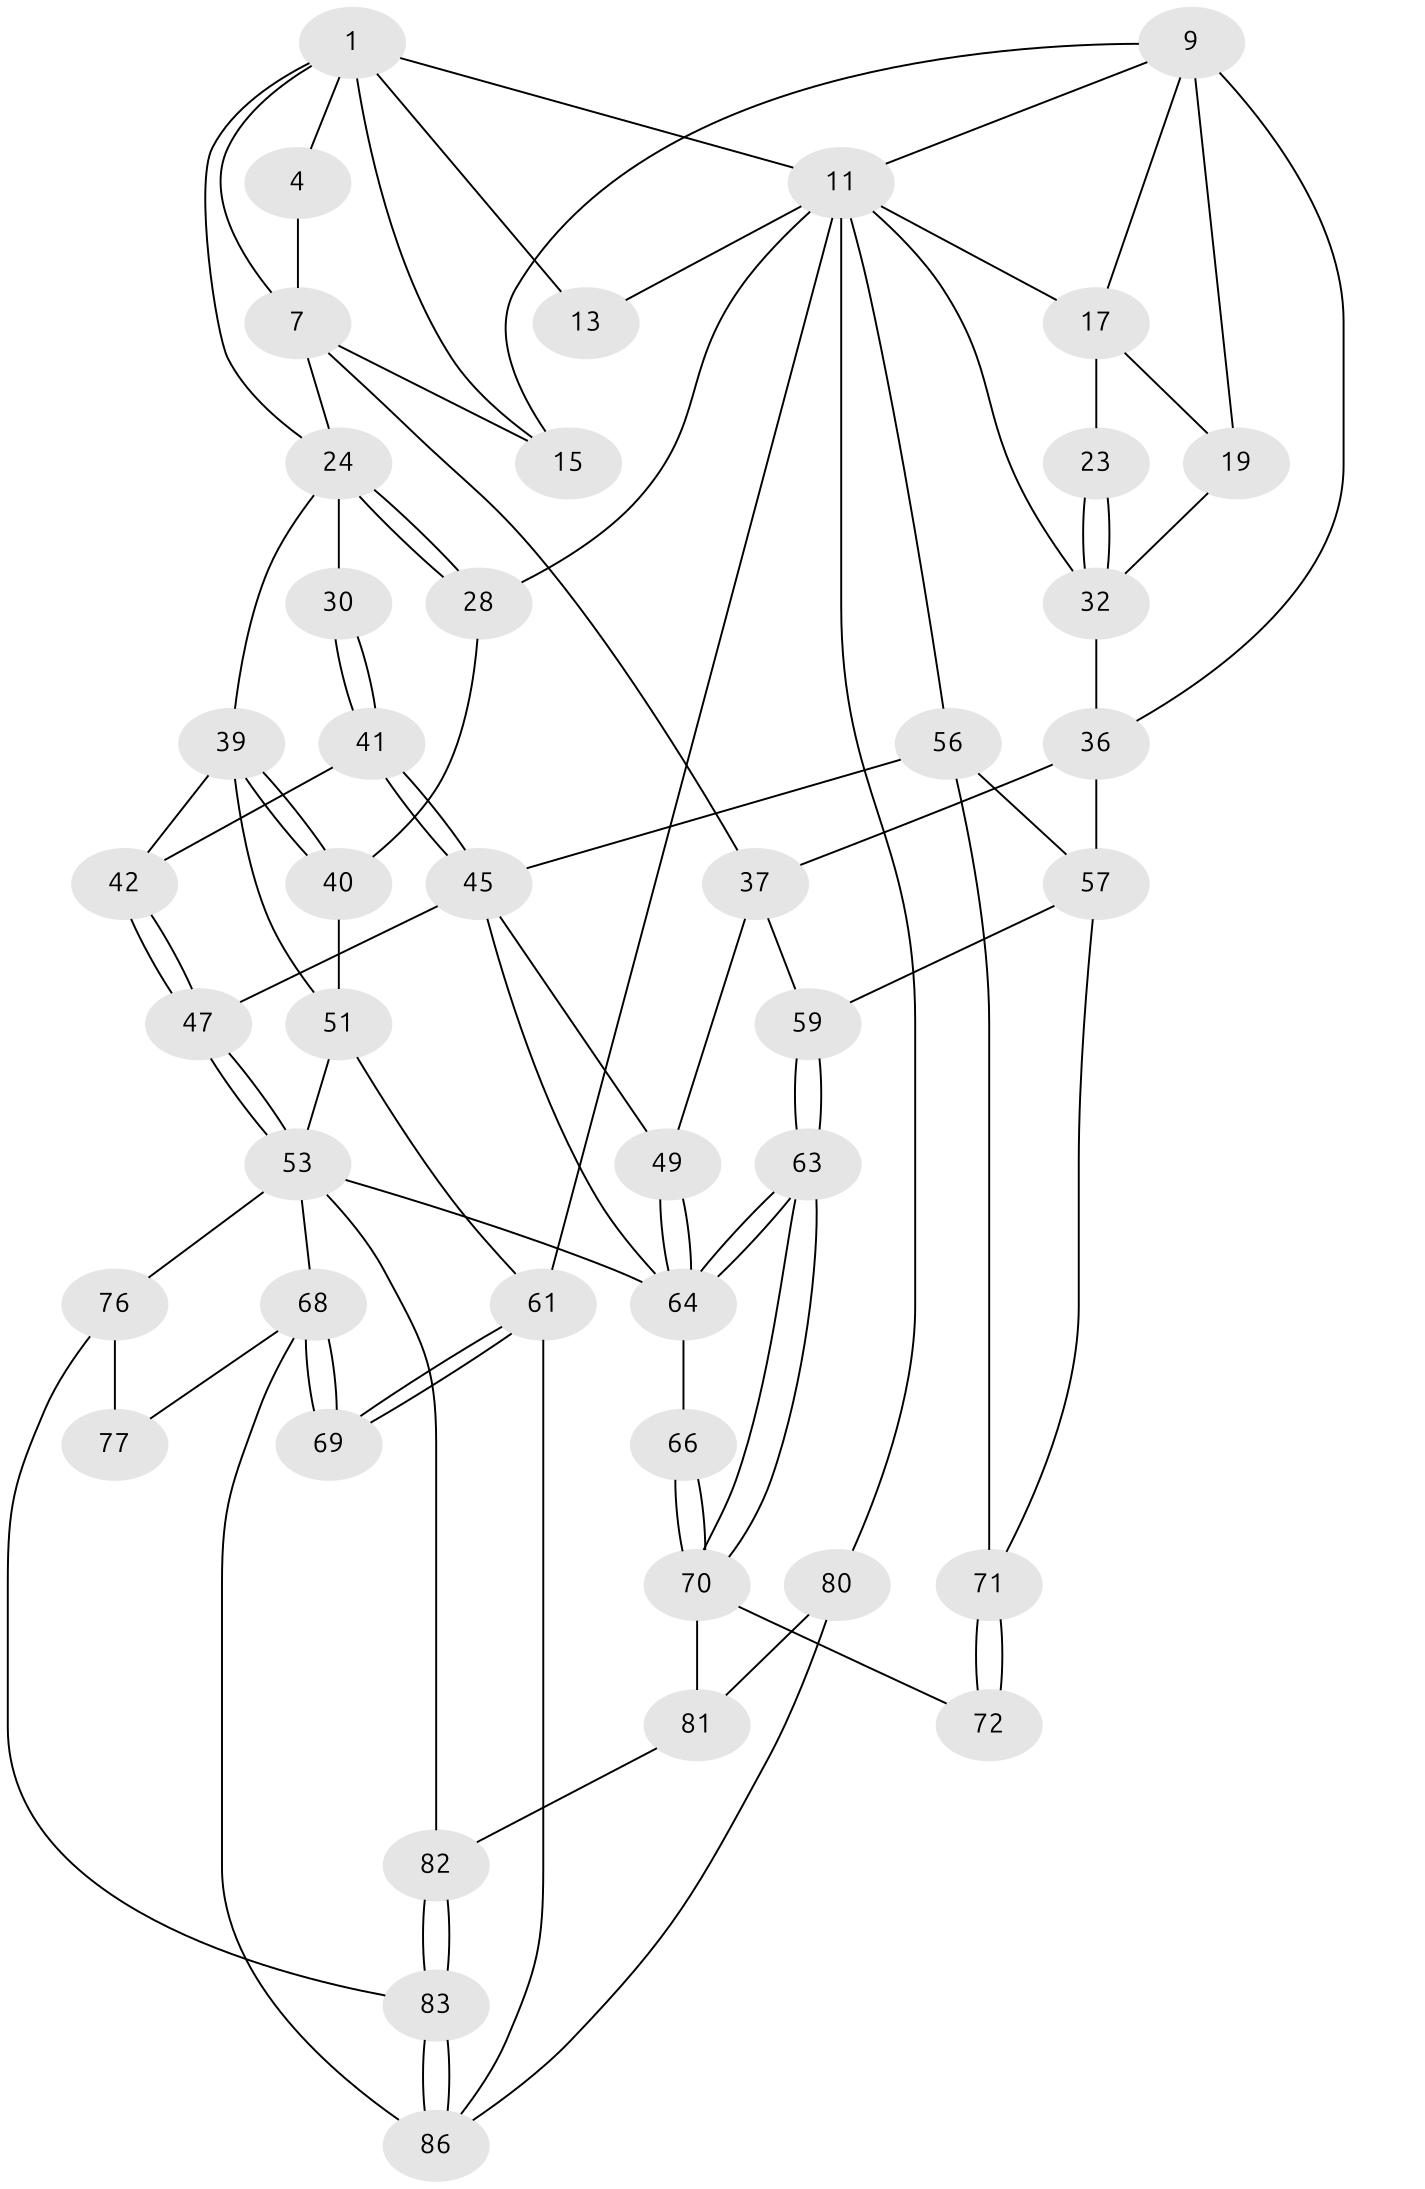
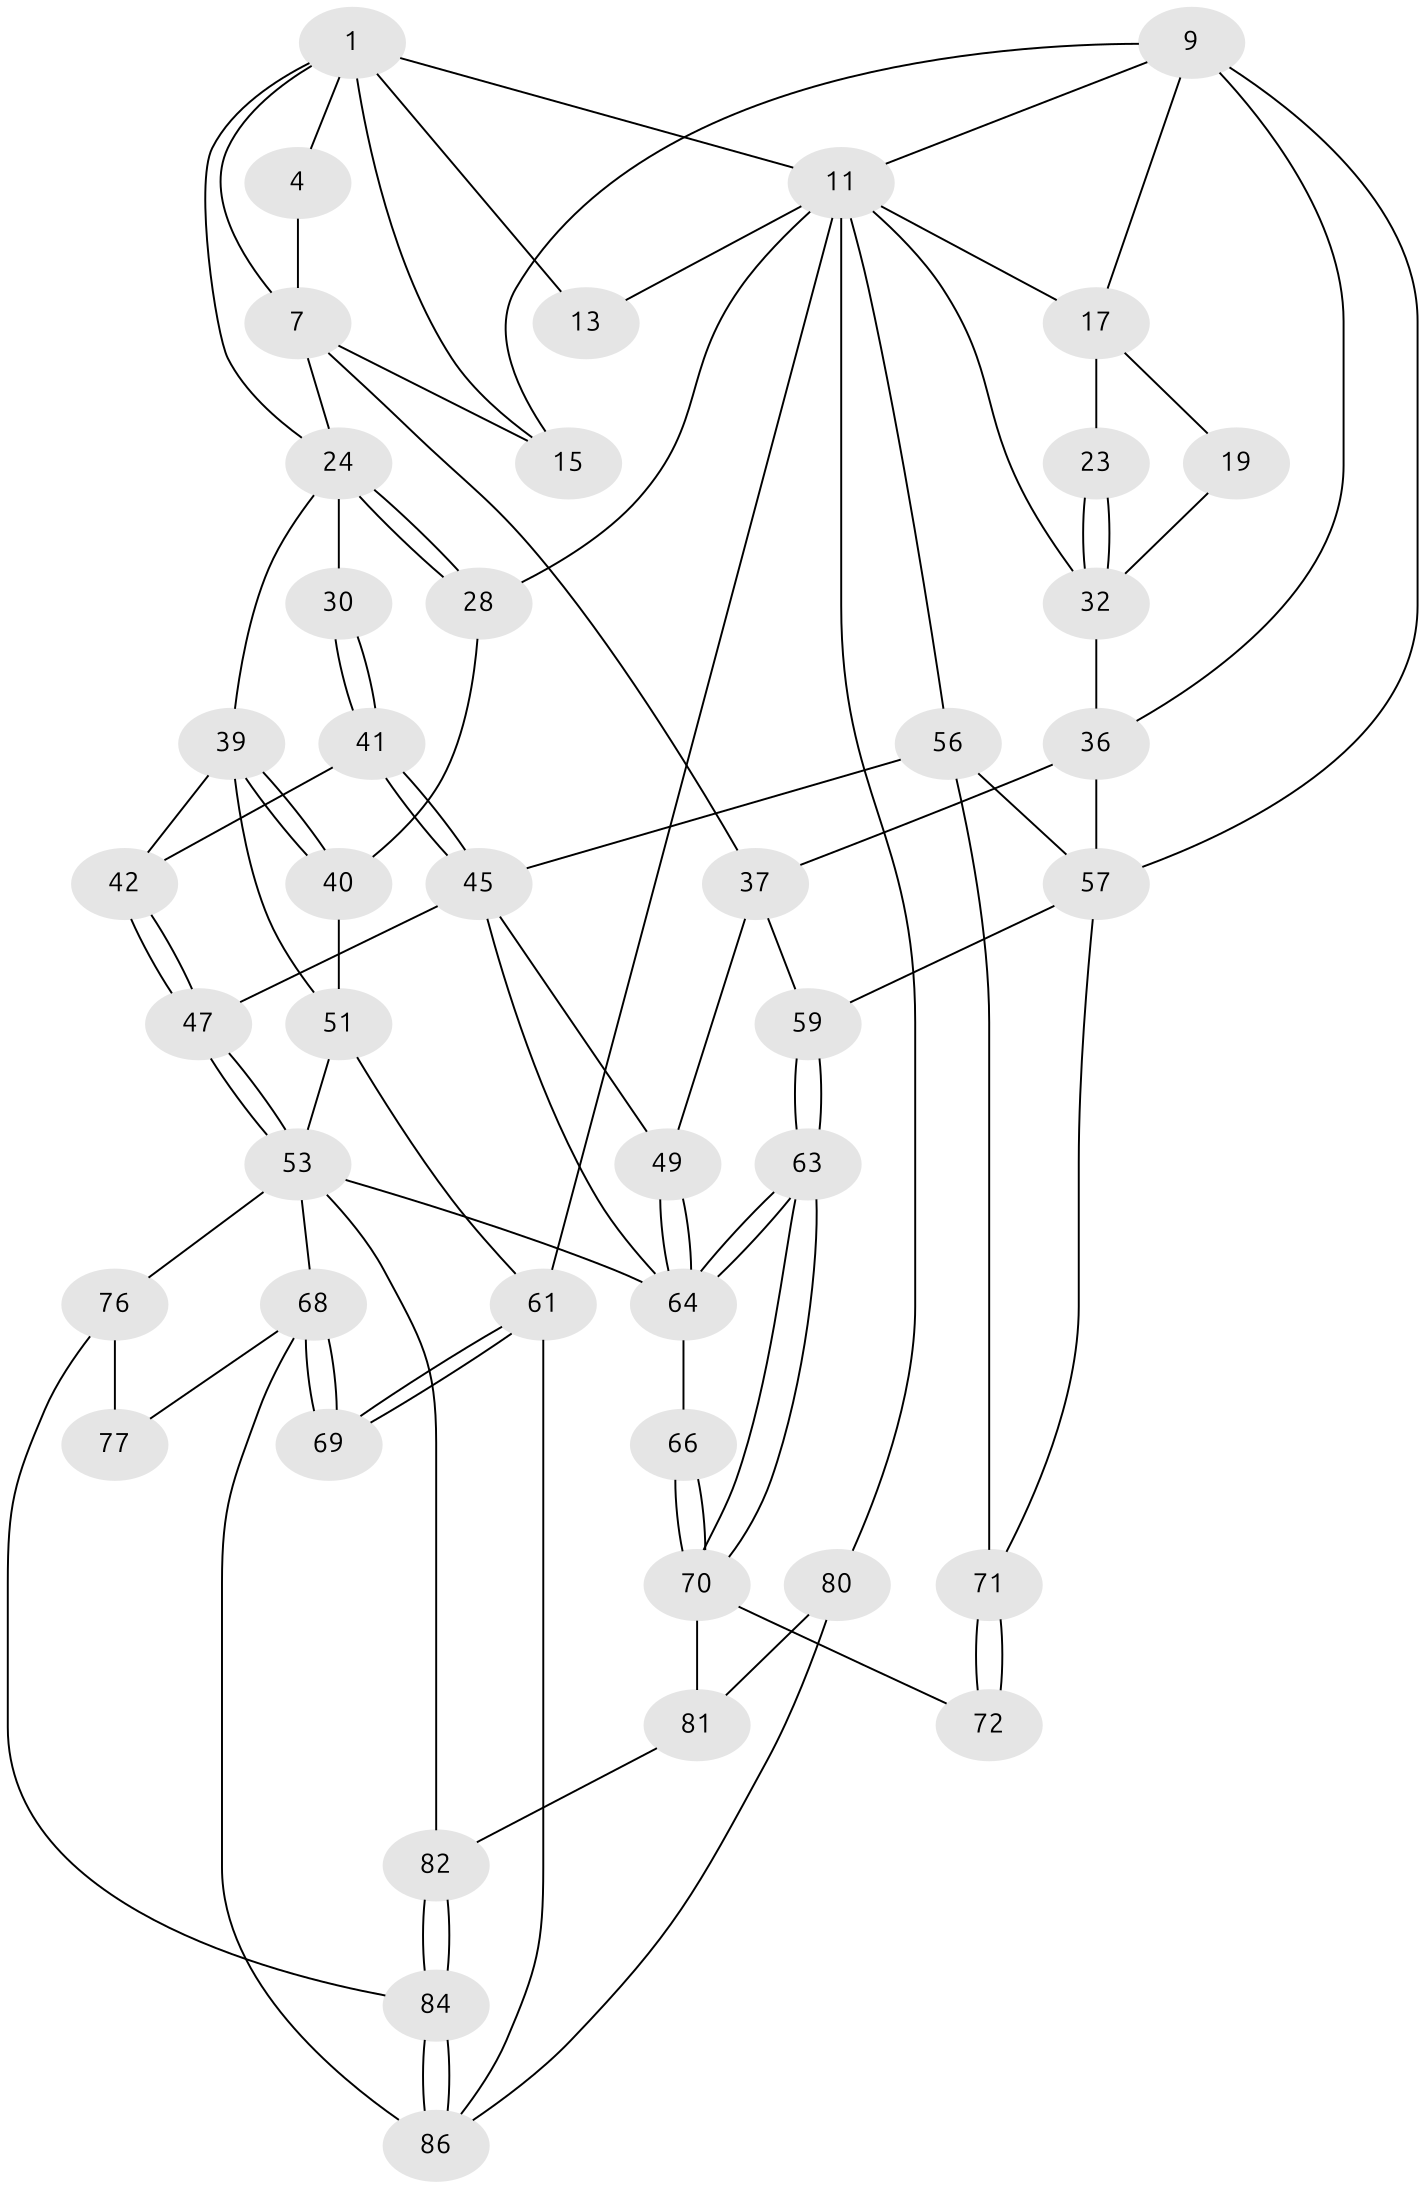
  graph {
    fontname=Ubuntu
    node [color=gray90 fontname=Ubuntu style=filled]
    edge [fontname=Ubuntu]
    1 [super="+2+5"]
    4
    7 [super="+8+29"]
    11 [super="+22+12"]
    13
    15
    24 [super="+25"]
    37 [super="+38+48"]
    17 [super="+21+18"]
    28 [super="+35"]
    32 [super="+33"]
    56 [super="+60"]
    61 [super="+62"]
    80 [super="+85"]
    30
    39 [super="+43"]
    41
    49
    59
    9 [super="+14+10"]
    19
    36 [super="+44"]
    23
    57 [super="+58"]
    40
    45 [super="+46"]
    71 [super="+74"]
    69
    86 [super="+87"]
    81
    42
    51 [super="+52"]
    47
    64 [super="+65"]
    63
    53 [super="+54+67"]
    66
    68 [super="+78"]
    76 [super="+84"]
    82
    70 [super="+73"]
    77
-   83
+   83 [label=84]
    72
    1 -- 4
    1 -- 7
    1 -- 11
    1 -- 13
    1 -- 15
    1 -- 24
    4 -- 7
    7 -- 15
    7 -- 24
    7 -- 37
    11 -- 13
    11 -- 17
    11 -- 28
    11 -- 32
    11 -- 56 [weight=2]
    11 -- 61 [weight=2]
    11 -- 80
    24 -- 28 [weight=2]
    24 -- 28
    24 -- 30
    24 -- 39
    37 -- 49
    37 -- 59
    17 -- 19
    17 -- 23 [weight=2]
    28 -- 40
    32 -- 36
    56 -- 57
    56 -- 45
    56 -- 71
    61 -- 69
    61 -- 69
    61 -- 86
    80 -- 86
    80 -- 81
    30 -- 41
    30 -- 41
    39 -- 40
    39 -- 40
    39 -- 42
    39 -- 51
    41 -- 45
    41 -- 45
    41 -- 42
    49 -- 64
    49 -- 64
    59 -- 63
    59 -- 63
    9 -- 11
    9 -- 15
    9 -- 17
-   9 -- 19
+   9 -- 57
    9 -- 36
    19 -- 32
    36 -- 37
    36 -- 57
    23 -- 32
    23 -- 32
    57 -- 59
    57 -- 71
    40 -- 51
    45 -- 49
    45 -- 47
    45 -- 64
    71 -- 72 [weight=2]
    71 -- 72
    81 -- 82
    42 -- 47
    42 -- 47
    51 -- 61
    51 -- 53
    47 -- 53
    47 -- 53
    64 -- 66
    63 -- 64
    63 -- 64
    63 -- 70
    63 -- 70
    53 -- 64
    53 -- 68
    53 -- 76
    53 -- 82
    66 -- 70
    66 -- 70
    68 -- 69 [weight=2]
    68 -- 69
    68 -- 86
    68 -- 77
    76 -- 77 [weight=2]
    76 -- 83
    82 -- 83
    82 -- 83
    70 -- 81
    70 -- 72
    83 -- 86
    83 -- 86
  }
